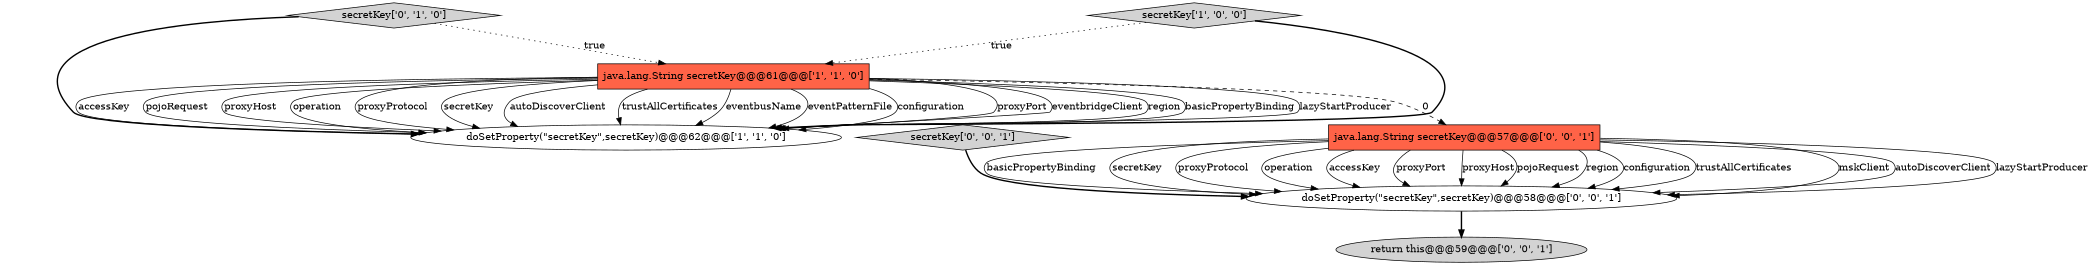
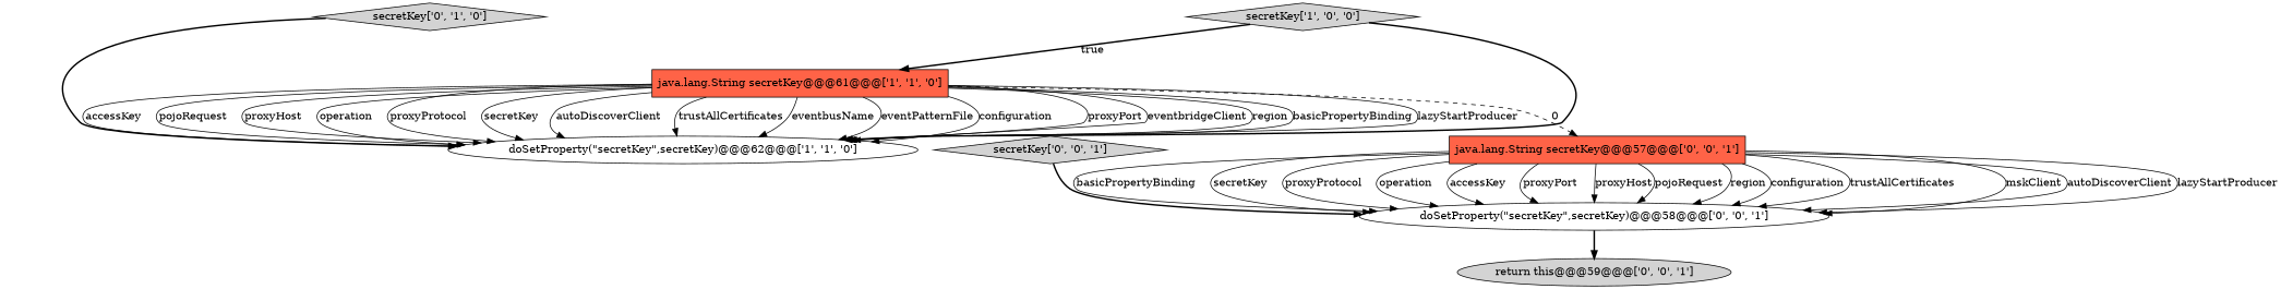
  digraph {
    node [fillcolor=lightgray shape=ellipse style=filled]
    edge [style=solid]
    n1 [fillcolor=tomato label="java.lang.String secretKey@@@57@@@['0', '0', '1']" shape=box]
    n2 [fillcolor=white label="doSetProperty(\"secretKey\",secretKey)@@@58@@@['0', '0', '1']"]
    n3 [label="return this@@@59@@@['0', '0', '1']"]
    n4 [fillcolor=tomato label="java.lang.String secretKey@@@61@@@['1', '1', '0']" shape=box]
    n5 [fillcolor=white label="doSetProperty(\"secretKey\",secretKey)@@@62@@@['1', '1', '0']"]
    n6 [label="secretKey['0', '1', '0']" shape=diamond]
    n7 [label="secretKey['0', '0', '1']" shape=diamond]
    n8 [label="secretKey['1', '0', '0']" shape=diamond]
    n1 -> n2 [label=mskClient]
    n1 -> n2 [label=autoDiscoverClient]
    n1 -> n2 [label=lazyStartProducer]
    n1 -> n2 [label=basicPropertyBinding]
    n1 -> n2 [label=secretKey]
    n1 -> n2 [label=proxyProtocol]
    n1 -> n2 [label=operation]
    n1 -> n2 [label=accessKey]
    n1 -> n2 [label=proxyPort]
    n1 -> n2 [label=proxyHost]
    n1 -> n2 [label=pojoRequest]
    n1 -> n2 [label=region]
    n1 -> n2 [label=configuration]
    n1 -> n2 [label=trustAllCertificates]
    n2 -> n3 [style=bold]
    n4 -> n1 [label=0 style=dashed]
    n4 -> n5 [label=proxyPort]
    n4 -> n5 [label=eventbridgeClient]
    n4 -> n5 [label=region]
    n4 -> n5 [label=basicPropertyBinding]
    n4 -> n5 [label=lazyStartProducer]
    n4 -> n5 [label=accessKey]
    n4 -> n5 [label=pojoRequest]
    n4 -> n5 [label=proxyHost]
    n4 -> n5 [label=operation]
    n4 -> n5 [label=proxyProtocol]
    n4 -> n5 [label=secretKey]
    n4 -> n5 [label=autoDiscoverClient]
    n4 -> n5 [label=trustAllCertificates]
    n4 -> n5 [label=eventbusName]
    n4 -> n5 [label=eventPatternFile]
    n4 -> n5 [label=configuration]
-   n6 -> n4 [label=true style=dotted]
    n6 -> n5 [style=bold]
    n7 -> n2 [style=bold]
-   n8 -> n4 [label=true style=dotted]
+   n8 -> n4 [label=true style=bold]
    n8 -> n5 [style=bold]
  }
